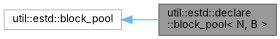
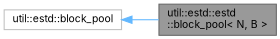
  digraph {
    rankdir=LR
    fontname=Inter
    node [fontname=Inter fontsize=10 shape=box style=filled]
-   n1 [color=gray40 fillcolor=grey60 fontcolor=black height=0.2 label="util::estd::declare\l::block_pool\< N, B \>" width=0.4]
+   n1 [color=gray40 fillcolor=grey60 fontcolor=black height=0.2 label="util::estd::estd\l::block_pool\< N, B \>" width=0.4]
    n2 [color=grey75 fillcolor=white height=0.2 label="util::estd::block_pool" width=0.4]
    n2 -> n1 [color=steelblue1 dir=back fontname=Inter fontsize=10 labelfontname=Helvetica labelfontsize=10 style=solid]
  }
